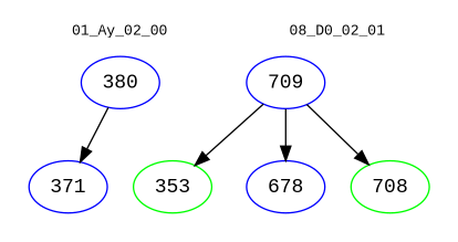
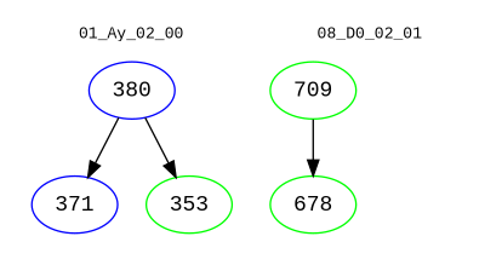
  digraph {
    fontname="Liberation Mono"
    node [color=blue fontname="Liberation Mono"]
    edge [color=black fontname="Liberation Mono"]
    n1 [label=380]
    n2 [color=green label=353]
    n3 [label=371]
-   n4 [label=709]
-   n5 [label=678]
-   n6 [color=green label=708]
+   n4 [color=green label=709]
+   n5 [color=green label=678]
    subgraph cluster_1 {
      color=white
      fontsize=10
      label="01_Ay_02_00"
      n1
      n2
      n3
    }
    subgraph cluster_2 {
      color=white
      fontsize=10
      label="08_D0_02_01"
      n4
      n5
-     n6
    }
-   n4 -> n2
+   n1 -> n2
    n1 -> n3
    n4 -> n5
-   n4 -> n6
  }
